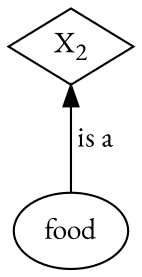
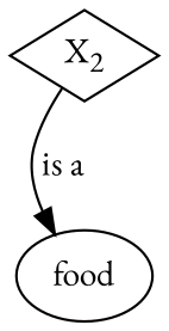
  digraph {
    rankdir=TB
    fontname="EB Garamond"
    node [fontname="EB Garamond"]
    n1 [label=<X<SUB>2</SUB>> shape=diamond]
    food
-   food -> n1 [label=" is a" fontname="EB Garamond"]
+   n1 -> food [label=" is a" fontname="EB Garamond"]
  }
